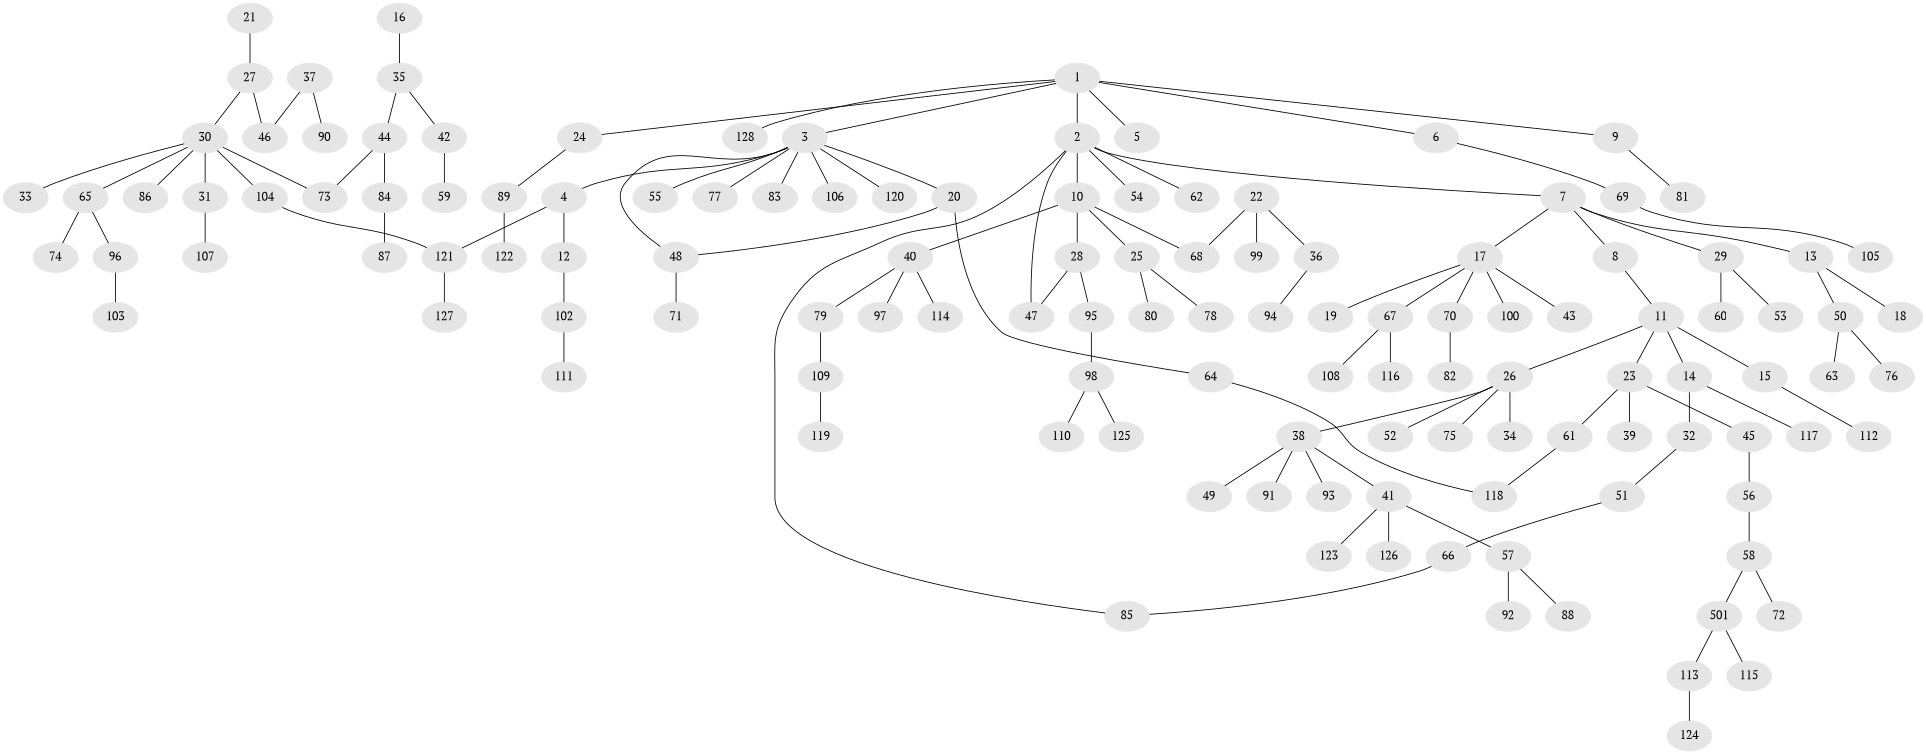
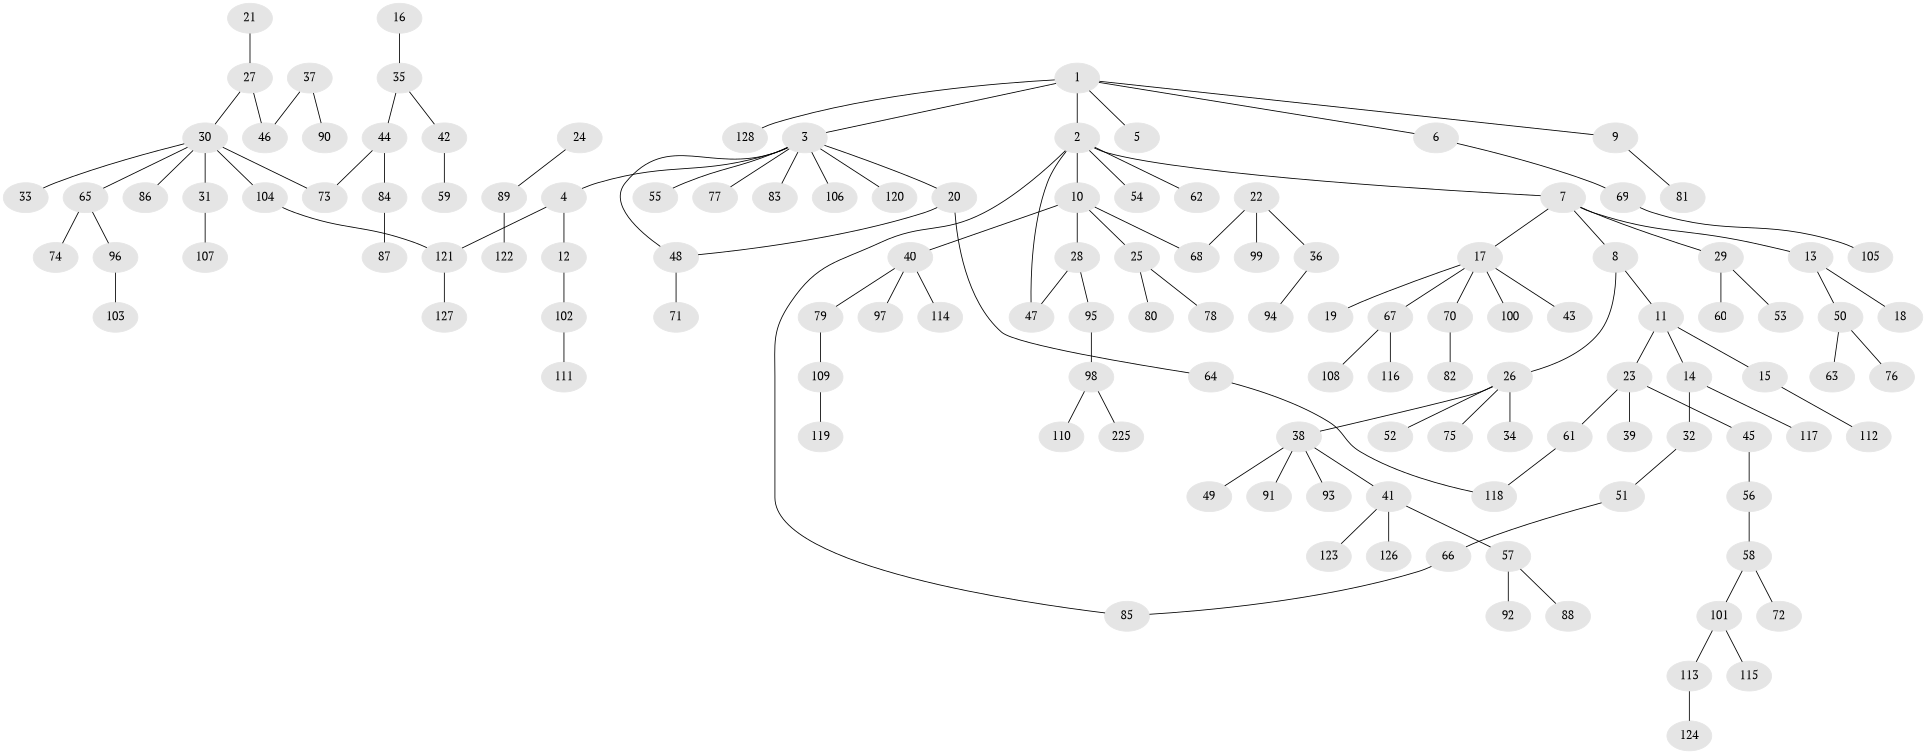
  graph {
    fontname="PT Serif"
    node [color=gray90 fontname="PT Serif" style=filled]
    edge [fontname="PT Serif"]
    1
    2
    3
    5
    6
    9
    24
    128
    7
    10
    47
    54
    62
    85
    4
    20
    55
    77
    83
    106
    120
    48
    69
    81
    89
    8
    13
    17
    29
    25
    28
    40
    68
    21
    27
    12
    121
    16
    35
    64
    102
    127
    105
    11
    18
    50
    43
    19
    67
    70
    100
    53
    60
    14
    15
    23
    26
    37
    46
    90
    22
    36
    99
    78
    80
    95
    79
    97
    114
    32
    117
    112
    39
    45
    61
    34
    38
    52
    75
    111
    63
    76
    51
    42
    44
    108
    116
    82
    71
    118
    30
    94
    56
    122
    41
    49
    91
    93
    31
    33
    65
    73
    86
    104
    98
    107
    74
    96
    66
    59
    84
    57
    123
    126
    109
    88
    92
    87
    58
    72
-   101 [label=501]
+   101
    113
    115
    103
    119
    110
-   125
+   125 [label=225]
    124
    1 -- 2
    1 -- 3
    1 -- 5
    1 -- 6
    1 -- 9
-   1 -- 24
    1 -- 128
    2 -- 7
    2 -- 10
    2 -- 47
    2 -- 54
    2 -- 62
    2 -- 85
    3 -- 4
    3 -- 20
    3 -- 55
    3 -- 77
    3 -- 83
    3 -- 106
    3 -- 120
    3 -- 48
    6 -- 69
    9 -- 81
    24 -- 89
    7 -- 8
    7 -- 13
    7 -- 17
    7 -- 29
    10 -- 25
    10 -- 28
    10 -- 40
    10 -- 68
    4 -- 12
    4 -- 121
    20 -- 48
    20 -- 64
    48 -- 71
    69 -- 105
    89 -- 122
    8 -- 11
    13 -- 18
    13 -- 50
    17 -- 43
    17 -- 19
    17 -- 67
    17 -- 70
    17 -- 100
    29 -- 53
    29 -- 60
    25 -- 78
    25 -- 80
    28 -- 47
    28 -- 95
    40 -- 79
    40 -- 97
    40 -- 114
    21 -- 27
    27 -- 46
    27 -- 30
    12 -- 102
    121 -- 127
    16 -- 35
    35 -- 42
    35 -- 44
    64 -- 118
    102 -- 111
    11 -- 14
    11 -- 15
    11 -- 23
-   11 -- 26
+   8 -- 26
    50 -- 63
    50 -- 76
    67 -- 108
    67 -- 116
    70 -- 82
    14 -- 32
    14 -- 117
    15 -- 112
    23 -- 39
    23 -- 45
    23 -- 61
    26 -- 34
    26 -- 38
    26 -- 52
    26 -- 75
    37 -- 46
    37 -- 90
    22 -- 68
    22 -- 36
    22 -- 99
    36 -- 94
    95 -- 98
    79 -- 109
    32 -- 51
    45 -- 56
    61 -- 118
    38 -- 41
    38 -- 49
    38 -- 91
    38 -- 93
    51 -- 66
    42 -- 59
    44 -- 73
    44 -- 84
    30 -- 31
    30 -- 33
    30 -- 65
    30 -- 73
    30 -- 86
    30 -- 104
    56 -- 58
    41 -- 57
    41 -- 123
    41 -- 126
    31 -- 107
    65 -- 74
    65 -- 96
    104 -- 121
    98 -- 110
    98 -- 125
    96 -- 103
    66 -- 85
    84 -- 87
    57 -- 88
    57 -- 92
    109 -- 119
    58 -- 72
    58 -- 101
    101 -- 113
    101 -- 115
    113 -- 124
  }
